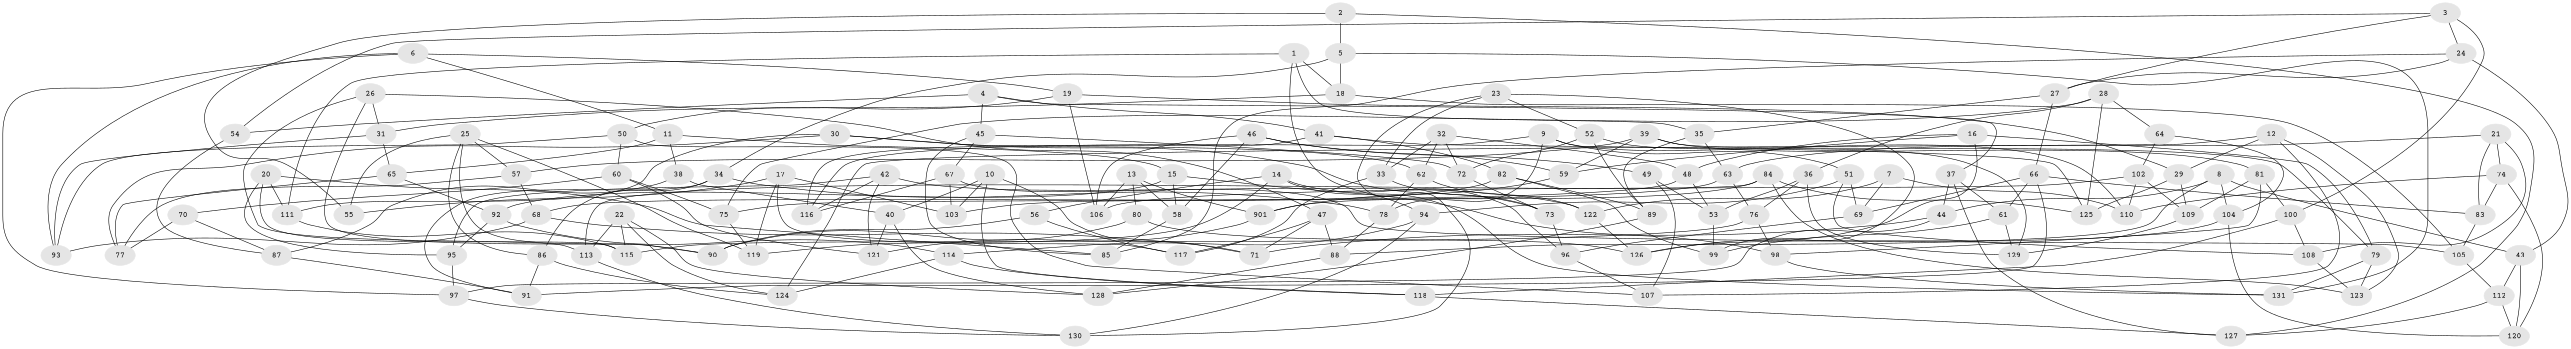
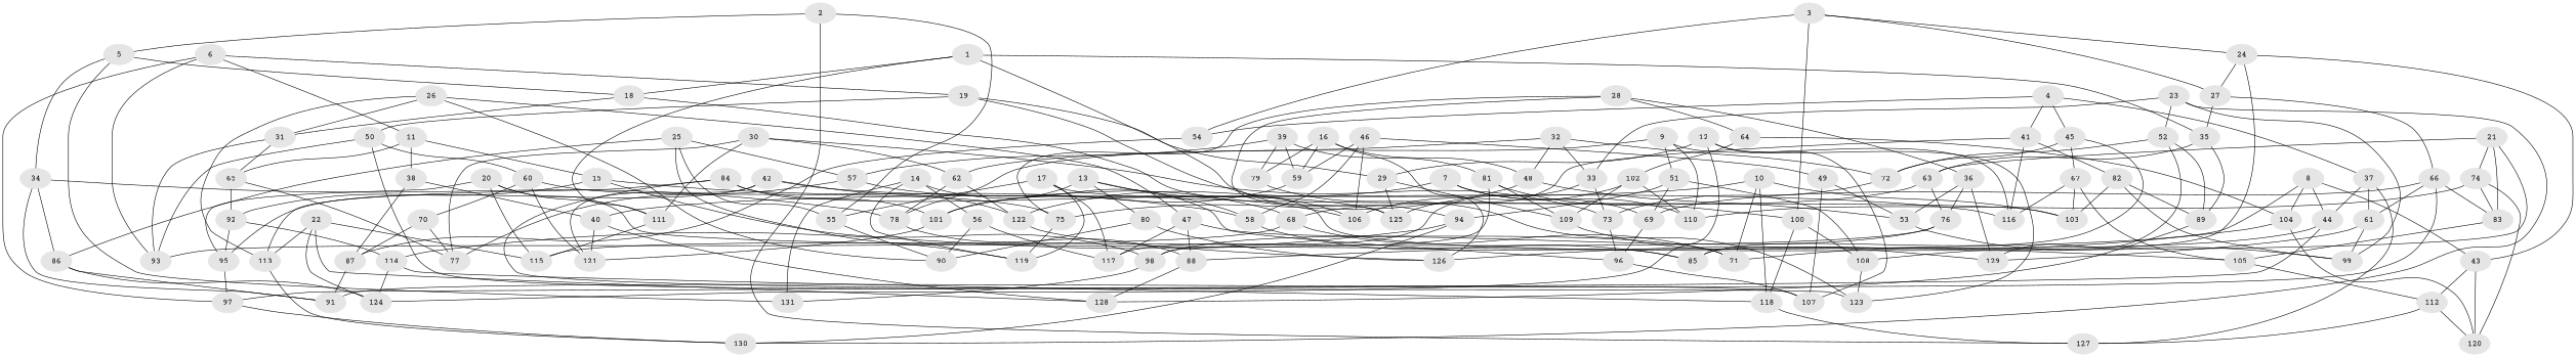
  graph {
    fontname="Courier Prime"
    node [color=gray90 fontname="Courier Prime" style=filled]
    edge [fontname="Courier Prime"]
    1
    18
    35
    94
    111
    31
    105
    63
    89
    130
    114
    115
    2
    5
    55
    127
    34
    131
    90
    80
    126
    3
    24
    27
    54
    100
    43
    85
    66
    87
    118
    108
    4
    37
    41
    45
    44
    61
    116
    125
    82
    72
    67
    78
    86
    91
    6
    11
    19
    93
    97
    15
    38
    65
    29
    106
    50
    7
    69
    110
    122
    96
    70
    77
    8
    88
    104
    112
    120
    71
    128
    9
    51
    10
    40
    103
    121
    58
    92
    98
    12
    107
    123
    124
    109
    13
-   101 [label=901]
+   101
    14
    56
    119
    117
    95
    16
    48
    59
    79
    75
    53
    17
    60
    20
    21
    74
    83
    76
    68
    22
    113
    23
    33
    52
    99
    73
    129
    25
    57
    26
    47
    28
    36
    64
    102
    30
    62
    32
    39
    81
    42
    46
    49
    84
    1 -- 18
    1 -- 35
    1 -- 94
    1 -- 111
    18 -- 31
    18 -- 105
    35 -- 63
    35 -- 89
    94 -- 130
    94 -- 114
    111 -- 115
    31 -- 93
    31 -- 65
    105 -- 112
    63 -- 76
    63 -- 68
    89 -- 128
    114 -- 118
    114 -- 124
    2 -- 5
    2 -- 55
    2 -- 127
    5 -- 18
    5 -- 34
    5 -- 131
-   25 -- 90
+   55 -- 90
    34 -- 78
    34 -- 86
    34 -- 91
    80 -- 90
    80 -- 126
    3 -- 24
    3 -- 27
    3 -- 54
    3 -- 100
    24 -- 27
    24 -- 43
    24 -- 85
    27 -- 35
    27 -- 66
    54 -- 87
    100 -- 118
    100 -- 108
    43 -- 112
    43 -- 120
    66 -- 61
    66 -- 91
    66 -- 69
    66 -- 83
    87 -- 91
    118 -- 127
    108 -- 123
    4 -- 54
    4 -- 37
    4 -- 41
    4 -- 45
    37 -- 127
    37 -- 44
    37 -- 61
    41 -- 116
    41 -- 125
    41 -- 82
    45 -- 85
    45 -- 72
    45 -- 67
    44 -- 97
    44 -- 71
    61 -- 99
    61 -- 129
    82 -- 89
    82 -- 103
    82 -- 99
    72 -- 73
    67 -- 105
    67 -- 116
    67 -- 103
    78 -- 88
    86 -- 91
    86 -- 124
    6 -- 11
    6 -- 19
    6 -- 93
    6 -- 97
    11 -- 15
    11 -- 38
    11 -- 65
    19 -- 29
    19 -- 106
    19 -- 50
    97 -- 130
    15 -- 58
    15 -- 92
    15 -- 98
    38 -- 87
    38 -- 40
    65 -- 77
    65 -- 92
    29 -- 125
    29 -- 109
    50 -- 93
    50 -- 107
    50 -- 60
    7 -- 69
    7 -- 110
    7 -- 122
    69 -- 96
    122 -- 126
    96 -- 107
    70 -- 87
    70 -- 77
    8 -- 43
    8 -- 44
    8 -- 88
    8 -- 104
    88 -- 128
    104 -- 126
    104 -- 120
    112 -- 127
    112 -- 120
    9 -- 116
    9 -- 78
    9 -- 110
    9 -- 51
    51 -- 94
    51 -- 108
    51 -- 69
    10 -- 118
    10 -- 71
    10 -- 40
    10 -- 103
    40 -- 128
    40 -- 121
    58 -- 85
    92 -- 114
    92 -- 95
    98 -- 131
    12 -- 29
    12 -- 107
    12 -- 123
    12 -- 124
    109 -- 129
    13 -- 80
    13 -- 106
    13 -- 58
    13 -- 101
    101 -- 121
    14 -- 131
    14 -- 96
    14 -- 56
    14 -- 119
    56 -- 90
    56 -- 117
    95 -- 97
    16 -- 126
    16 -- 48
    16 -- 59
    16 -- 79
    48 -- 75
    48 -- 53
    59 -- 101
-   79 -- 131
    79 -- 123
    75 -- 119
    53 -- 99
    17 -- 55
    17 -- 103
    17 -- 119
    17 -- 117
    60 -- 70
    60 -- 121
    60 -- 75
    20 -- 111
    20 -- 115
    20 -- 85
    20 -- 95
    21 -- 63
    21 -- 108
    21 -- 74
    21 -- 83
    74 -- 110
    74 -- 120
    74 -- 83
    83 -- 105
    76 -- 115
    76 -- 98
    68 -- 93
    68 -- 71
    22 -- 115
    22 -- 128
    22 -- 124
    22 -- 113
    113 -- 130
    23 -- 130
    23 -- 33
    23 -- 52
    23 -- 99
    33 -- 117
    33 -- 73
    52 -- 89
    52 -- 72
    52 -- 129
    73 -- 96
    25 -- 55
    25 -- 86
    25 -- 119
    25 -- 57
    57 -- 77
    57 -- 68
    26 -- 31
    26 -- 90
    26 -- 113
    26 -- 47
    47 -- 88
    47 -- 71
    47 -- 117
    28 -- 125
    28 -- 75
    28 -- 36
    28 -- 64
    36 -- 53
    36 -- 76
    36 -- 129
    64 -- 104
    64 -- 102
    102 -- 106
    102 -- 110
    102 -- 109
    30 -- 111
    30 -- 77
    30 -- 73
    30 -- 62
    62 -- 78
    62 -- 122
    32 -- 72
    32 -- 48
    32 -- 33
    32 -- 62
    39 -- 59
    39 -- 79
    39 -- 57
    39 -- 81
    81 -- 100
    81 -- 98
    81 -- 109
    42 -- 116
    42 -- 122
    42 -- 121
    42 -- 95
    46 -- 106
    46 -- 58
    46 -- 59
    46 -- 49
    49 -- 107
    49 -- 53
    84 -- 125
    84 -- 123
    84 -- 101
    84 -- 113
  }
